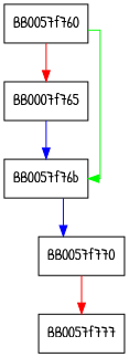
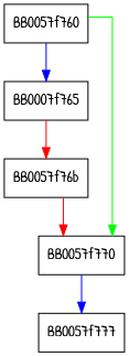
  digraph {
    fontname="Patrick Hand"
    splines=ortho
    node [fontname="Patrick Hand" shape=box]
    edge [color=red fontname="Patrick Hand"]
    BB0057f760
    BB0057f76b
    n3 [label=BB0007f765]
    BB0057f770
    BB0057f777
-   BB0057f760 -> BB0057f76b [color=green]
-   BB0057f760 -> n3
-   BB0057f76b -> BB0057f770 [color=blue]
-   n3 -> BB0057f76b [color=blue]
-   BB0057f770 -> BB0057f777
+   BB0057f760 -> BB0057f770 [color=green]
+   BB0057f760 -> n3 [color=blue]
+   BB0057f76b -> BB0057f770
+   n3 -> BB0057f76b
+   BB0057f770 -> BB0057f777 [color=blue]
  }
